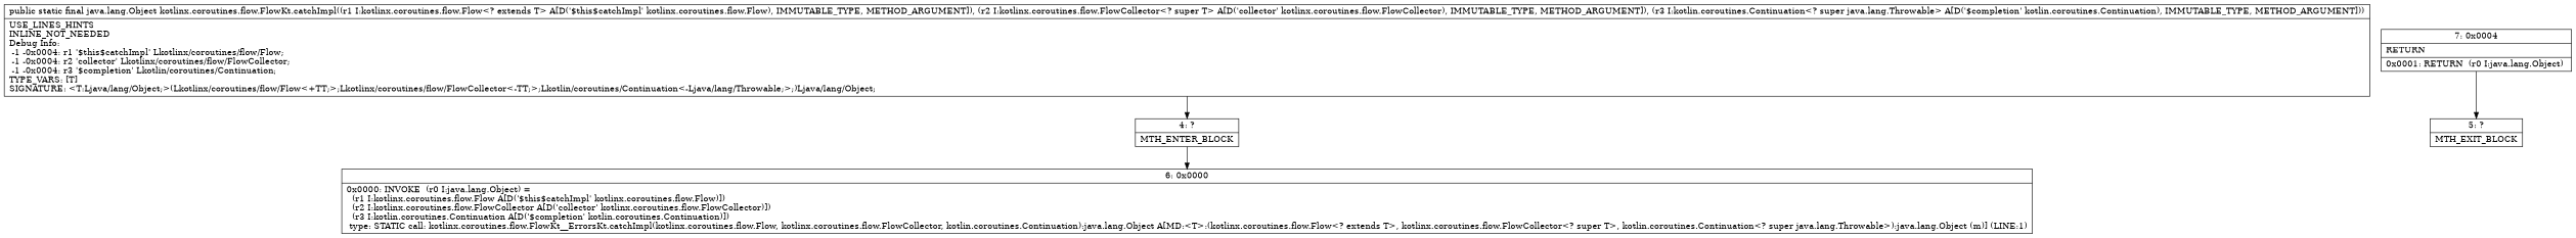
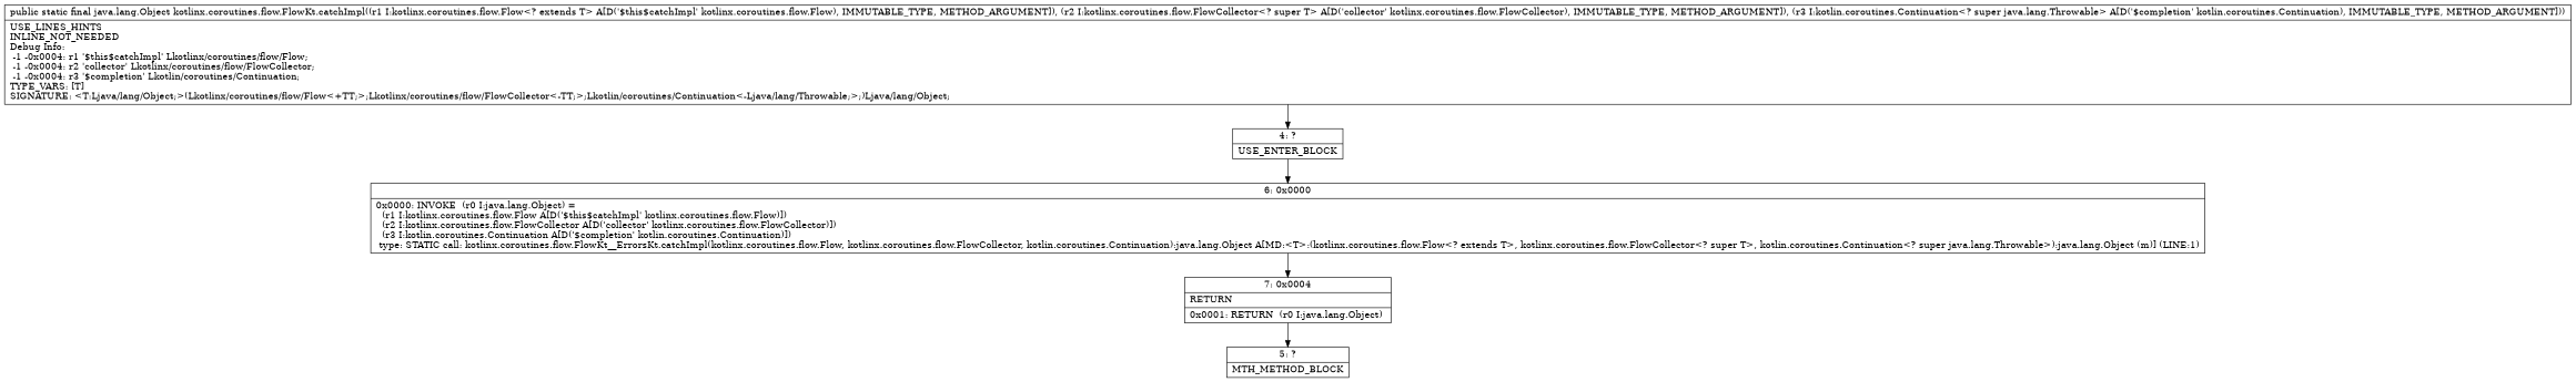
  digraph {
    node [shape=record]
-   n1 [label="{4\:\ ?|MTH_ENTER_BLOCK\l}"]
+   n1 [label="{4\:\ ?|USE_ENTER_BLOCK\l}"]
    n2 [label="{6\:\ 0x0000|0x0000: INVOKE  (r0 I:java.lang.Object) = \l  (r1 I:kotlinx.coroutines.flow.Flow A[D('$this$catchImpl' kotlinx.coroutines.flow.Flow)])\l  (r2 I:kotlinx.coroutines.flow.FlowCollector A[D('collector' kotlinx.coroutines.flow.FlowCollector)])\l  (r3 I:kotlin.coroutines.Continuation A[D('$completion' kotlin.coroutines.Continuation)])\l type: STATIC call: kotlinx.coroutines.flow.FlowKt__ErrorsKt.catchImpl(kotlinx.coroutines.flow.Flow, kotlinx.coroutines.flow.FlowCollector, kotlin.coroutines.Continuation):java.lang.Object A[MD:\<T\>:(kotlinx.coroutines.flow.Flow\<? extends T\>, kotlinx.coroutines.flow.FlowCollector\<? super T\>, kotlin.coroutines.Continuation\<? super java.lang.Throwable\>):java.lang.Object (m)] (LINE:1)\l}"]
    n3 [label="{7\:\ 0x0004|RETURN\l|0x0001: RETURN  (r0 I:java.lang.Object) \l}"]
-   n4 [label="{5\:\ ?|MTH_EXIT_BLOCK\l}"]
+   n4 [label="{5\:\ ?|MTH_METHOD_BLOCK\l}"]
    n5 [label="{public static final java.lang.Object kotlinx.coroutines.flow.FlowKt.catchImpl((r1 I:kotlinx.coroutines.flow.Flow\<? extends T\> A[D('$this$catchImpl' kotlinx.coroutines.flow.Flow), IMMUTABLE_TYPE, METHOD_ARGUMENT]), (r2 I:kotlinx.coroutines.flow.FlowCollector\<? super T\> A[D('collector' kotlinx.coroutines.flow.FlowCollector), IMMUTABLE_TYPE, METHOD_ARGUMENT]), (r3 I:kotlin.coroutines.Continuation\<? super java.lang.Throwable\> A[D('$completion' kotlin.coroutines.Continuation), IMMUTABLE_TYPE, METHOD_ARGUMENT]))  | USE_LINES_HINTS\lINLINE_NOT_NEEDED\lDebug Info:\l  \-1 \-0x0004: r1 '$this$catchImpl' Lkotlinx\/coroutines\/flow\/Flow;\l  \-1 \-0x0004: r2 'collector' Lkotlinx\/coroutines\/flow\/FlowCollector;\l  \-1 \-0x0004: r3 '$completion' Lkotlin\/coroutines\/Continuation;\lTYPE_VARS: [T]\lSIGNATURE: \<T:Ljava\/lang\/Object;\>(Lkotlinx\/coroutines\/flow\/Flow\<+TT;\>;Lkotlinx\/coroutines\/flow\/FlowCollector\<\-TT;\>;Lkotlin\/coroutines\/Continuation\<\-Ljava\/lang\/Throwable;\>;)Ljava\/lang\/Object;\l}"]
    n1 -> n2
+   n2 -> n3
    n3 -> n4
    n5 -> n1
  }
